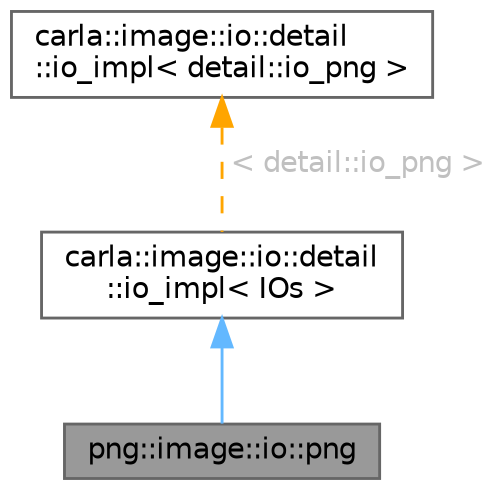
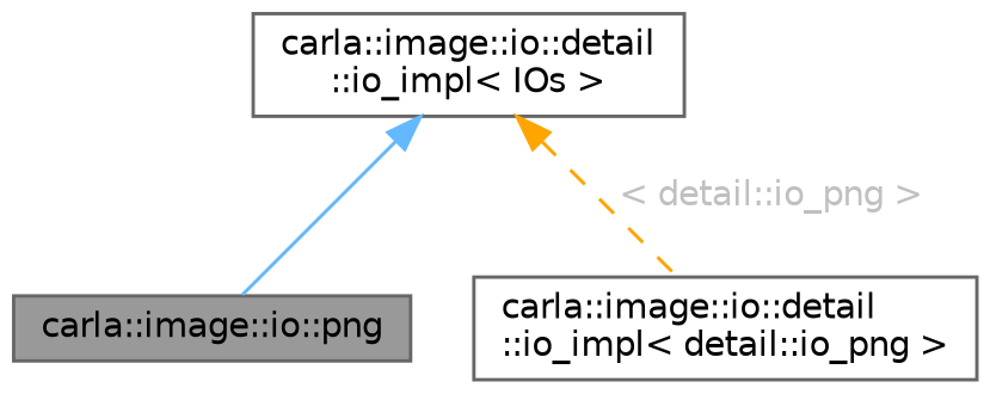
  digraph {
    node [color=gray40 fillcolor=white fontname=Helvetica fontsize=10 shape=box style=filled]
    edge [dir=back fontname=Helvetica fontsize=10 labelfontname=Helvetica labelfontsize=10]
-   n1 [fillcolor=grey60 fontcolor=black height=0.2 label="png::image::io::png" width=0.4]
+   n1 [fillcolor=grey60 fontcolor=black height=0.2 label="carla::image::io::png" width=0.4]
    n2 [height=0.2 label="carla::image::io::detail\l::io_impl\< detail::io_png \>" width=0.4]
    n3 [height=0.2 label="carla::image::io::detail\l::io_impl\< IOs \>" width=0.4]
    n3 -> n1 [color=steelblue1 style=solid]
-   n2 -> n3 [color=orange fontcolor=grey label=" \< detail::io_png \>" style=dashed]
+   n3 -> n2 [color=orange fontcolor=grey label=" \< detail::io_png \>" style=dashed]
  }
